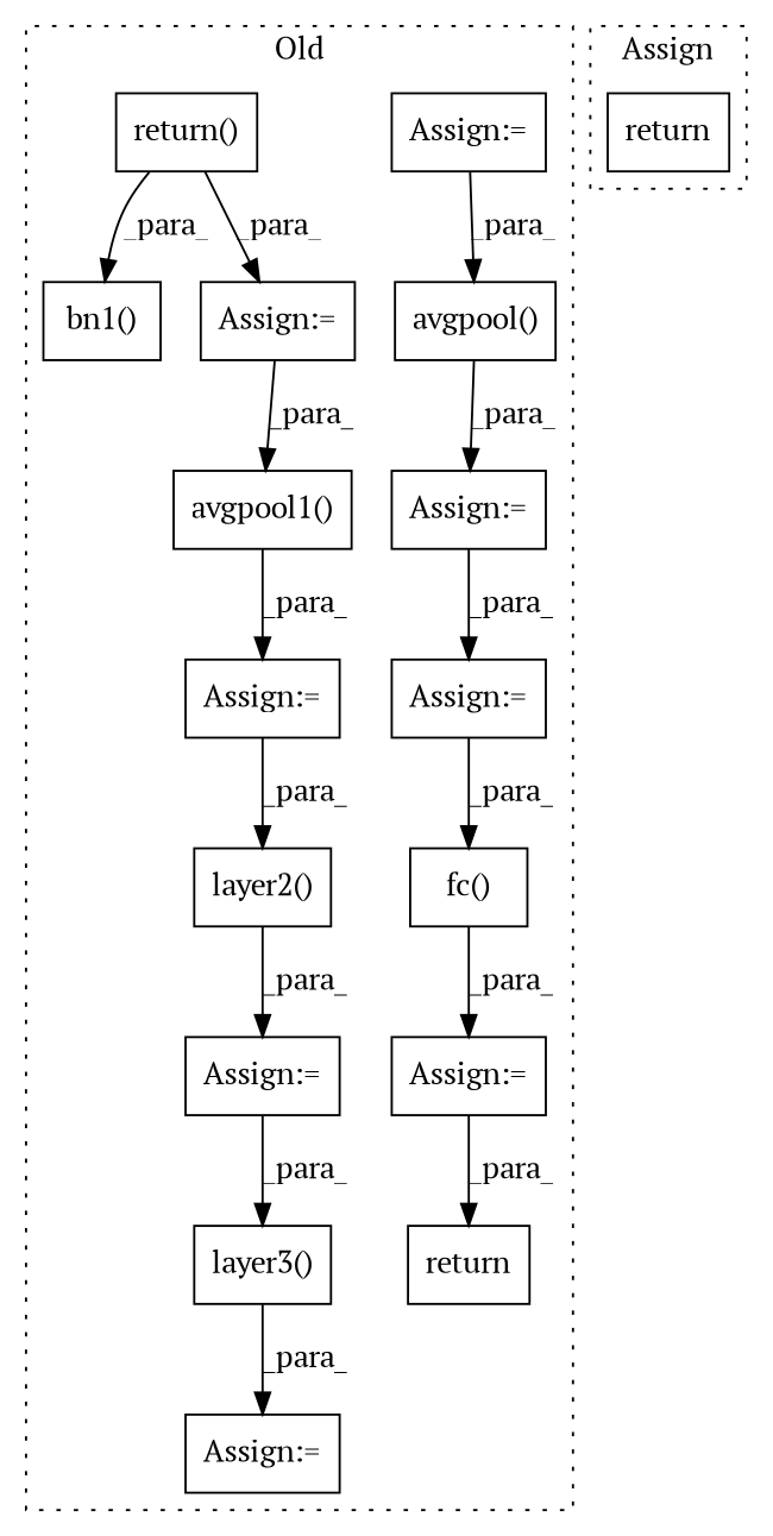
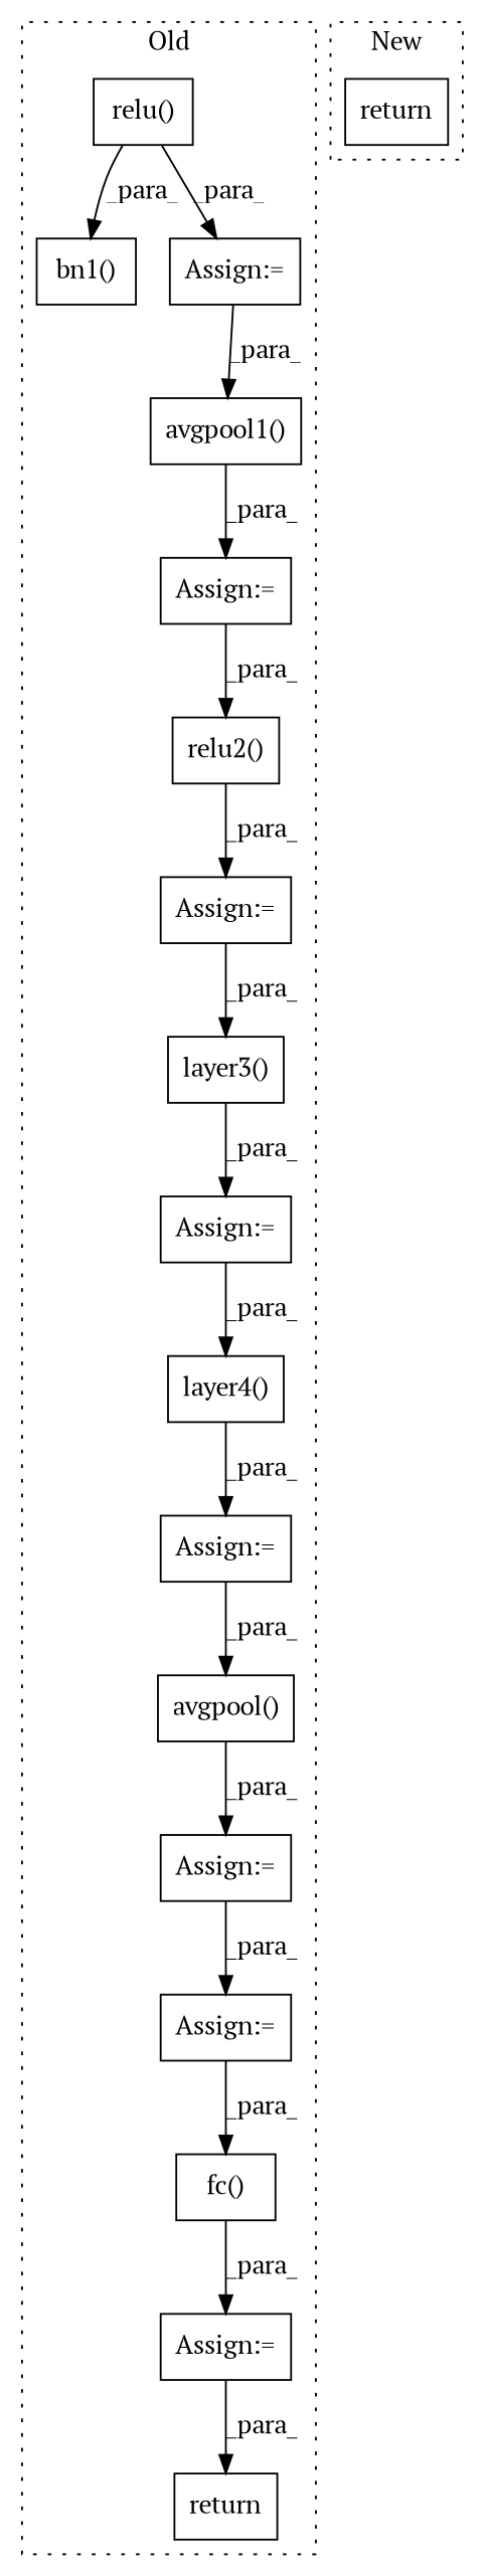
  digraph {
    fontname="PT Serif"
    node [a=75 fontname="PT Serif" l=3 shape=box]
    edge [fontname="PT Serif"]
    n1 [l="9,1" label="bn1()" s="7201,7211"]
    n2 [a=68 label="Assign:=" s=7222]
    n3 [a=68 label="Assign:=" s=7356]
    n4 [a=93 l=7 label=return s=7479]
    n5 [a=68 label="Assign:=" s=7302]
-   n6 [l="10,1" label="return()" s="7225,7236"]
+   n6 [l="10,1" label="relu()" s="7225,7236"]
    n7 [l="12,1" label="avgpool1()" s="7278,7291"]
    n8 [l="12,1" label="layer3()" s="7332,7345"]
-   n9 [l="12,1" label="layer2()" s="7305,7318"]
+   n9 [l="12,1" label="relu2()" s="7305,7318"]
    n10 [a=68 label="Assign:=" s=7275]
    n11 [a=68 label="Assign:=" s=7329]
    n12 [a=68 label="Assign:=" s=7455]
    n13 [a=68 label="Assign:=" s=7412]
    n14 [a=68 label="Assign:=" s=7384]
+   n15 [l="12,1" label="layer4()" s="7359,7372"]
    n16 [l="13,1" label="avgpool()" s="7387,7401"]
    n17 [l="8,1" label="fc()" s="7458,7467"]
    n18 [a=93 l=7 label=return s=6199]
    subgraph cluster_1 {
      label=Old
      style=dotted
      n1
      n2
      n3
      n4
      n5
      n6
      n7
      n8
      n9
      n10
      n11
      n12
      n13
      n14
+     n15
      n16
      n17
    }
    subgraph cluster_2 {
-     label=Assign
+     label=New
      style=dotted
      n18
    }
    n2 -> n7 [label=_para_]
    n3 -> n16 [label=_para_]
    n5 -> n8 [label=_para_]
    n6 -> n1 [label=_para_]
    n6 -> n2 [label=_para_]
    n7 -> n10 [label=_para_]
    n8 -> n11 [label=_para_]
    n9 -> n5 [label=_para_]
    n10 -> n9 [label=_para_]
+   n11 -> n15 [label=_para_]
    n12 -> n4 [label=_para_]
    n13 -> n17 [label=_para_]
    n14 -> n13 [label=_para_]
+   n15 -> n3 [label=_para_]
    n16 -> n14 [label=_para_]
    n17 -> n12 [label=_para_]
  }
